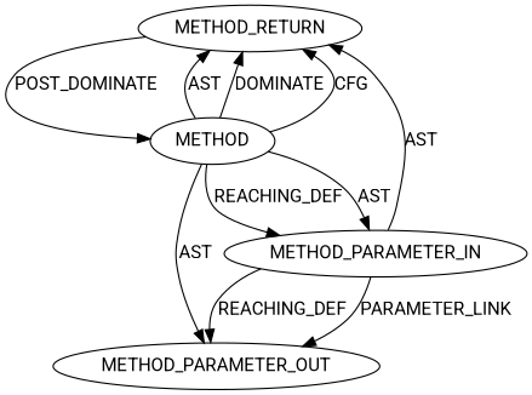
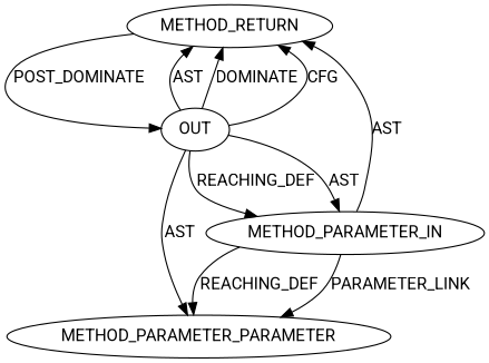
  digraph {
    fontname=Roboto
    node [CODE=p1 EVALUATION_STRATEGY=BY_VALUE ORDER=1 TYPE_FULL_NAME=ANY fontname=Roboto NAME=p1]
    edge [fontname=Roboto]
    n1 [CODE=RET ORDER=2 label=METHOD_RETURN NAME=""]
-   n2 [AST_PARENT_FULL_NAME="<global>" AST_PARENT_TYPE=NAMESPACE_BLOCK CODE="<empty>" FILENAME="<empty>" FULL_NAME=pr_err_ratelimited IS_EXTERNAL=true NAME=pr_err_ratelimited ORDER=0 label=METHOD EVALUATION_STRATEGY="" TYPE_FULL_NAME=""]
-   n3 [INDEX=1 IS_VARIADIC=false label=METHOD_PARAMETER_OUT]
+   n2 [AST_PARENT_FULL_NAME="<global>" AST_PARENT_TYPE=NAMESPACE_BLOCK CODE="<empty>" FILENAME="<empty>" FULL_NAME=pr_err_ratelimited IS_EXTERNAL=true NAME=pr_err_ratelimited ORDER=0 label=OUT EVALUATION_STRATEGY="" TYPE_FULL_NAME=""]
+   n3 [INDEX=1 IS_VARIADIC=false label=METHOD_PARAMETER_PARAMETER]
    n4 [INDEX=1 IS_VARIADIC=false label=METHOD_PARAMETER_IN]
    n1 -> n2 [label=POST_DOMINATE]
    n2 -> n1 [label=AST]
    n2 -> n1 [label=DOMINATE]
    n2 -> n1 [label=CFG]
    n2 -> n3 [label=AST]
    n2 -> n4 [label=REACHING_DEF]
    n2 -> n4 [label=AST]
    n4 -> n1 [VARIABLE=p1 label=AST]
    n4 -> n3 [VARIABLE=p1 label=REACHING_DEF]
    n4 -> n3 [label=PARAMETER_LINK]
  }
